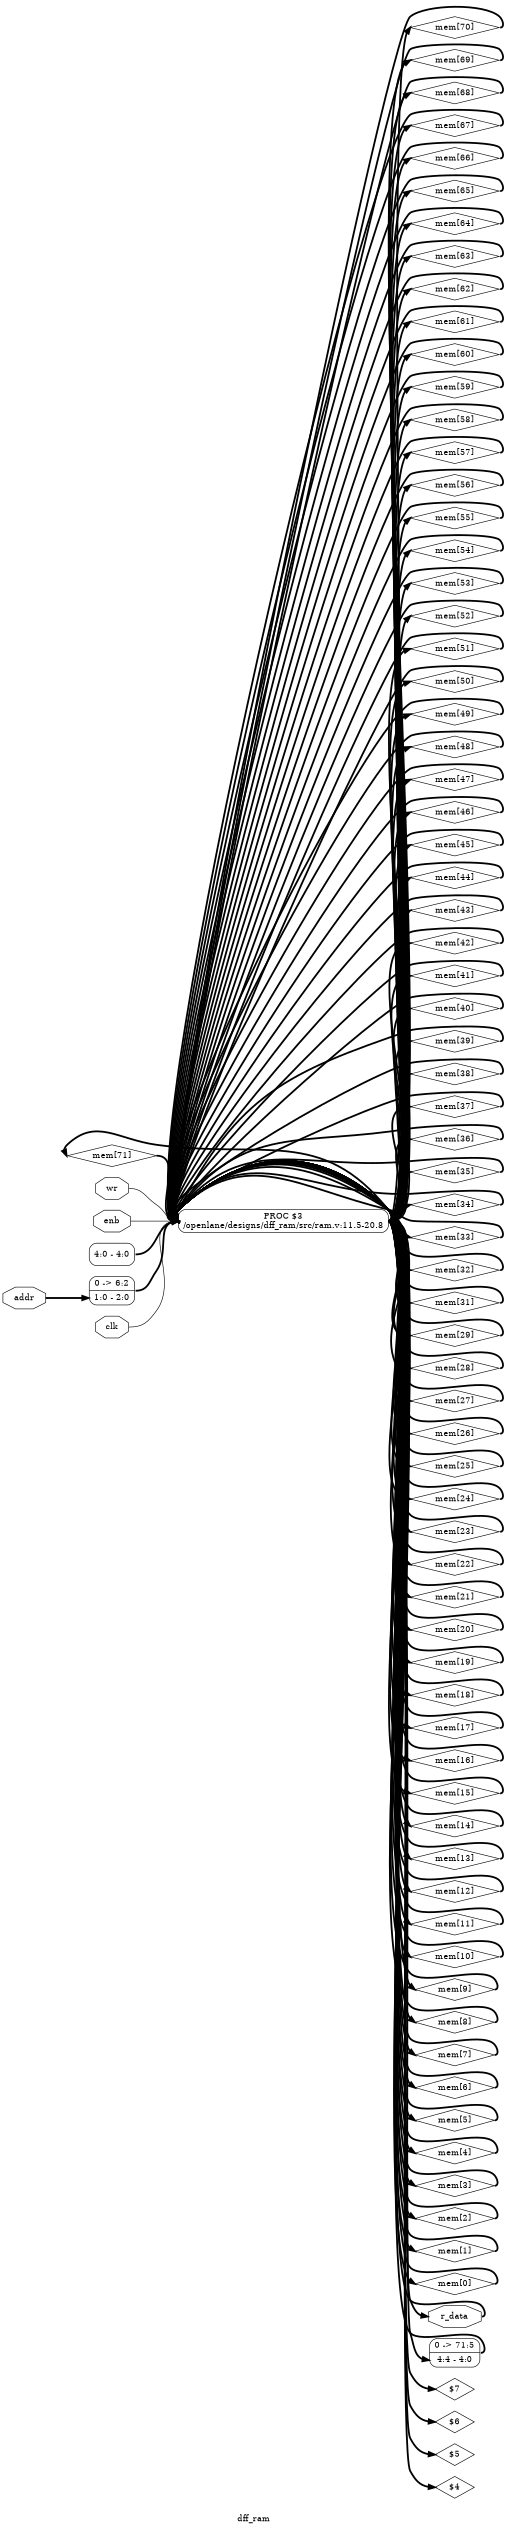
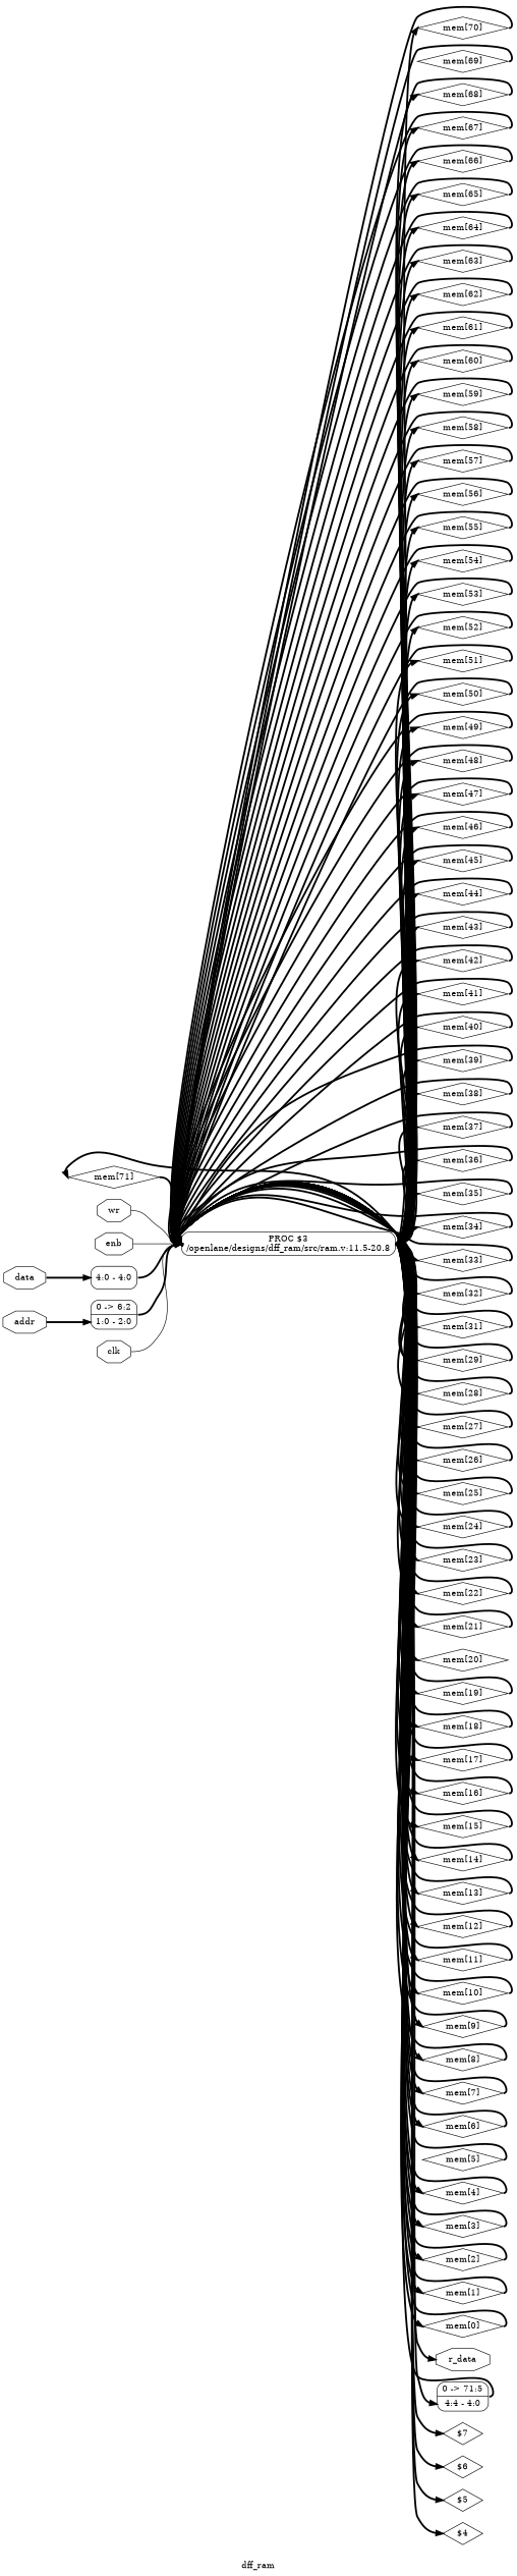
  digraph {
    label=dff_ram
    rankdir=LR
    remincross=true
    node [color=black fontcolor=black shape=diamond]
    edge [color=black headport=w style="setlinewidth(3)" tailport=e]
    n1 [label="mem[71]"]
    n2 [label="PROC $3\n/openlane/designs/dff_ram/src/ram.v:11.5-20.8" shape=box style=rounded color="" fontcolor=""]
    n3 [label="mem[70]"]
    n4 [label="mem[69]"]
    n5 [label="mem[68]"]
    n6 [label="mem[67]"]
    n7 [label="mem[66]"]
    n8 [label="mem[65]"]
    n9 [label="mem[64]"]
    n10 [label="mem[63]"]
    n11 [label="mem[62]"]
    n12 [label="mem[61]"]
    n13 [label="mem[60]"]
    n14 [label="mem[59]"]
    n15 [label="mem[58]"]
    n16 [label="mem[57]"]
    n17 [label="mem[56]"]
    n18 [label="mem[55]"]
    n19 [label="mem[54]"]
    n20 [label="mem[53]"]
    n21 [label="mem[52]"]
    n22 [label="mem[51]"]
    n23 [label="mem[50]"]
    n24 [label="mem[49]"]
    n25 [label="mem[48]"]
    n26 [label="mem[47]"]
    n27 [label="mem[46]"]
    n28 [label="mem[45]"]
    n29 [label="mem[44]"]
    n30 [label="mem[43]"]
    n31 [label="mem[42]"]
    n32 [label="mem[41]"]
    n33 [label="mem[40]"]
    n34 [label="mem[39]"]
    n35 [label="mem[38]"]
    n36 [label="mem[37]"]
    n37 [label="mem[36]"]
    n38 [label="mem[35]"]
    n39 [label="mem[34]"]
    n40 [label="mem[33]"]
    n41 [label="mem[32]"]
    n42 [label="mem[31]"]
    n43 [label="mem[29]"]
    n44 [label="mem[28]"]
    n45 [label="mem[27]"]
    n46 [label="mem[26]"]
    n47 [label="mem[25]"]
    n48 [label="mem[24]"]
    n49 [label="mem[23]"]
    n50 [label="mem[22]"]
    n51 [label="mem[21]"]
    n52 [label="mem[20]"]
    n53 [label="mem[19]"]
    n54 [label="mem[18]"]
    n55 [label="mem[17]"]
    n56 [label="mem[16]"]
    n57 [label="mem[15]"]
    n58 [label="mem[14]"]
    n59 [label="mem[13]"]
    n60 [label="mem[12]"]
    n61 [label="mem[11]"]
    n62 [label="mem[10]"]
    n63 [label="mem[9]"]
    n64 [label="mem[8]"]
    n65 [label="mem[7]"]
    n66 [label="mem[6]"]
    n67 [label="mem[5]"]
    n68 [label="mem[4]"]
    n69 [label="mem[3]"]
    n70 [label="mem[2]"]
    n71 [label="mem[1]"]
    n72 [label="mem[0]"]
    n73 [label=r_data shape=octagon]
    n74 [label="0 -&gt; 71:5 |<s0> 4:4 - 4:0 " shape=record style=rounded color="" fontcolor=""]
    n75 [label="$7" color="" fontcolor=""]
    n76 [label="$6" color="" fontcolor=""]
    n77 [label="$5" color="" fontcolor=""]
    n78 [label="$4" color="" fontcolor=""]
    n79 [label=wr shape=octagon]
    n80 [label=enb shape=octagon]
+   n81 [label=data shape=octagon]
    n82 [label="<s0> 4:0 - 4:0 " shape=record style=rounded color="" fontcolor=""]
    n83 [label=addr shape=octagon]
    n84 [label="0 -&gt; 6:2 |<s0> 1:0 - 2:0 " shape=record style=rounded color="" fontcolor=""]
    n85 [label=clk shape=octagon]
    n1 -> n2
    n2 -> n1
    n2 -> n3
-   n2 -> n4
    n2 -> n5
    n2 -> n6
    n2 -> n7
    n2 -> n8
    n2 -> n9
    n2 -> n10
    n2 -> n11
    n2 -> n12
    n2 -> n13
    n2 -> n14
    n2 -> n15
    n2 -> n16
    n2 -> n17
    n2 -> n18
    n2 -> n19
    n2 -> n20
    n2 -> n21
    n2 -> n22
    n2 -> n23
    n2 -> n24
    n2 -> n25
    n2 -> n26
    n2 -> n27
    n2 -> n28
    n2 -> n29
    n2 -> n30
    n2 -> n31
    n2 -> n32
    n2 -> n33
    n2 -> n34
    n2 -> n35
    n2 -> n36
    n2 -> n37
    n2 -> n38
    n2 -> n39
    n2 -> n40
    n2 -> n41
    n2 -> n42
    n2 -> n43
    n2 -> n44
    n2 -> n45
    n2 -> n46
    n2 -> n47
    n2 -> n48
    n2 -> n49
    n2 -> n50
    n2 -> n51
    n2 -> n52
    n2 -> n53
    n2 -> n54
    n2 -> n55
    n2 -> n56
    n2 -> n57
    n2 -> n58
    n2 -> n59
    n2 -> n60
    n2 -> n61
    n2 -> n62
    n2 -> n63
    n2 -> n64
    n2 -> n65
    n2 -> n66
-   n2 -> n67
    n2 -> n68
    n2 -> n69
    n2 -> n70
    n2 -> n71
    n2 -> n72
    n2 -> n73
    n2 -> n74 [headport="s0:w"]
    n2 -> n75
    n2 -> n76
    n2 -> n77
    n2 -> n78
    n3 -> n2
    n4 -> n2
    n5 -> n2
    n6 -> n2
    n7 -> n2
    n8 -> n2
    n9 -> n2
    n10 -> n2
    n11 -> n2
    n12 -> n2
    n13 -> n2
    n14 -> n2
    n15 -> n2
    n16 -> n2
    n17 -> n2
    n18 -> n2
    n19 -> n2
    n20 -> n2
    n21 -> n2
    n22 -> n2
    n23 -> n2
    n24 -> n2
    n25 -> n2
    n26 -> n2
    n27 -> n2
    n28 -> n2
    n29 -> n2
    n30 -> n2
    n31 -> n2
    n32 -> n2
    n33 -> n2
    n34 -> n2
    n35 -> n2
    n36 -> n2
    n37 -> n2
    n38 -> n2
    n39 -> n2
    n40 -> n2
    n41 -> n2
    n42 -> n2
    n43 -> n2
    n44 -> n2
    n45 -> n2
    n46 -> n2
    n47 -> n2
    n48 -> n2
    n49 -> n2
    n50 -> n2
    n51 -> n2
-   n52 -> n2
    n53 -> n2
    n54 -> n2
    n55 -> n2
    n56 -> n2
    n57 -> n2
    n58 -> n2
    n59 -> n2
    n60 -> n2
    n61 -> n2
    n62 -> n2
    n63 -> n2
    n64 -> n2
    n65 -> n2
    n66 -> n2
    n67 -> n2
    n68 -> n2
    n69 -> n2
    n70 -> n2
    n71 -> n2
    n72 -> n2
-   n73 -> n2
    n74 -> n2
    n79 -> n2 [style=""]
    n80 -> n2 [style=""]
+   n81 -> n82 [headport="s0:w"]
    n82 -> n2
    n83 -> n84 [headport="s0:w"]
    n84 -> n2
    n85 -> n2 [style=""]
  }
